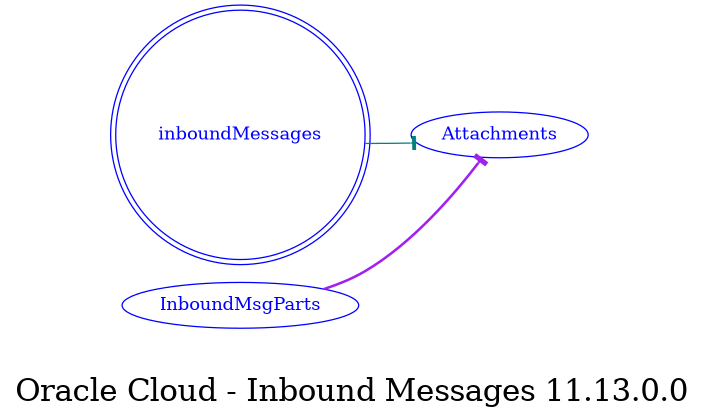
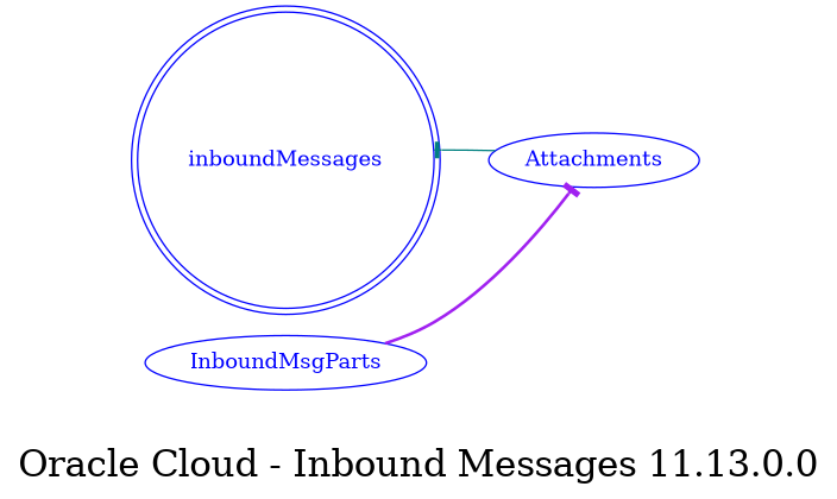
  digraph {
    fontsize=24
    label="Oracle Cloud - Inbound Messages 11.13.0.0"
    rankdir=LR
    splines=true
    node [color=blue fontcolor=blue shape=ellipse]
    edge [arrowhead=tee arrowtail=none fontcolor=blue]
    inboundMessages [shape=doublecircle]
    InboundMsgParts
    Attachments
    InboundMsgParts -> Attachments [color=purple style=bold]
-   inboundMessages -> Attachments [color=teal style=solid]
+   Attachments -> inboundMessages [color=teal style=solid]
  }
